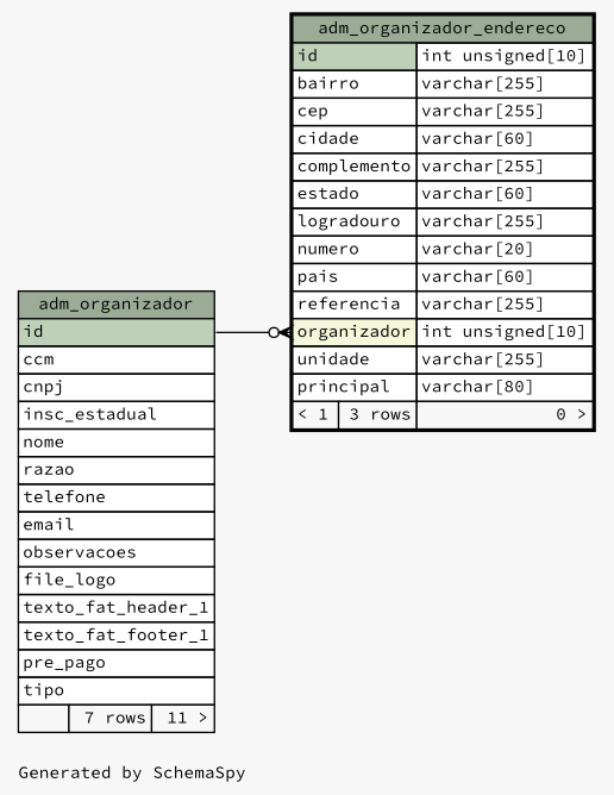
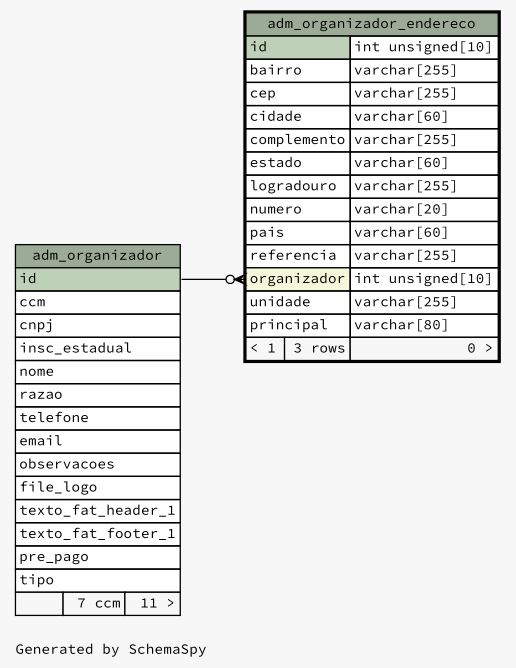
  digraph {
    bgcolor="#f7f7f7"
    fontname="Source Code Pro"
    fontsize=11
    label="\nGenerated by SchemaSpy"
    labeljust=l
    nodesep=0.18
    rankdir=RL
    ranksep=0.46
    node [fontname="Source Code Pro" fontsize=11 shape=plaintext]
    n1 [label=<     <TABLE BORDER="2" CELLBORDER="1" CELLSPACING="0" BGCOLOR="#ffffff">       <TR><TD COLSPAN="3" BGCOLOR="#9bab96" ALIGN="CENTER">adm_organizador_endereco</TD></TR>       <TR><TD PORT="id" COLSPAN="2" BGCOLOR="#bed1b8" ALIGN="LEFT">id</TD><TD PORT="id.type" ALIGN="LEFT">int unsigned[10]</TD></TR>       <TR><TD PORT="bairro" COLSPAN="2" ALIGN="LEFT">bairro</TD><TD PORT="bairro.type" ALIGN="LEFT">varchar[255]</TD></TR>       <TR><TD PORT="cep" COLSPAN="2" ALIGN="LEFT">cep</TD><TD PORT="cep.type" ALIGN="LEFT">varchar[255]</TD></TR>       <TR><TD PORT="cidade" COLSPAN="2" ALIGN="LEFT">cidade</TD><TD PORT="cidade.type" ALIGN="LEFT">varchar[60]</TD></TR>       <TR><TD PORT="complemento" COLSPAN="2" ALIGN="LEFT">complemento</TD><TD PORT="complemento.type" ALIGN="LEFT">varchar[255]</TD></TR>       <TR><TD PORT="estado" COLSPAN="2" ALIGN="LEFT">estado</TD><TD PORT="estado.type" ALIGN="LEFT">varchar[60]</TD></TR>       <TR><TD PORT="logradouro" COLSPAN="2" ALIGN="LEFT">logradouro</TD><TD PORT="logradouro.type" ALIGN="LEFT">varchar[255]</TD></TR>       <TR><TD PORT="numero" COLSPAN="2" ALIGN="LEFT">numero</TD><TD PORT="numero.type" ALIGN="LEFT">varchar[20]</TD></TR>       <TR><TD PORT="pais" COLSPAN="2" ALIGN="LEFT">pais</TD><TD PORT="pais.type" ALIGN="LEFT">varchar[60]</TD></TR>       <TR><TD PORT="referencia" COLSPAN="2" ALIGN="LEFT">referencia</TD><TD PORT="referencia.type" ALIGN="LEFT">varchar[255]</TD></TR>       <TR><TD PORT="organizador" COLSPAN="2" BGCOLOR="#f4f7da" ALIGN="LEFT">organizador</TD><TD PORT="organizador.type" ALIGN="LEFT">int unsigned[10]</TD></TR>       <TR><TD PORT="unidade" COLSPAN="2" ALIGN="LEFT">unidade</TD><TD PORT="unidade.type" ALIGN="LEFT">varchar[255]</TD></TR>       <TR><TD PORT="principal" COLSPAN="2" ALIGN="LEFT">principal</TD><TD PORT="principal.type" ALIGN="LEFT">varchar[80]</TD></TR>       <TR><TD ALIGN="LEFT" BGCOLOR="#f7f7f7">&lt; 1</TD><TD ALIGN="RIGHT" BGCOLOR="#f7f7f7">3 rows</TD><TD ALIGN="RIGHT" BGCOLOR="#f7f7f7">0 &gt;</TD></TR>     </TABLE>>]
-   n2 [label=<     <TABLE BORDER="0" CELLBORDER="1" CELLSPACING="0" BGCOLOR="#ffffff">       <TR><TD COLSPAN="3" BGCOLOR="#9bab96" ALIGN="CENTER">adm_organizador</TD></TR>       <TR><TD PORT="id" COLSPAN="3" BGCOLOR="#bed1b8" ALIGN="LEFT">id</TD></TR>       <TR><TD PORT="ccm" COLSPAN="3" ALIGN="LEFT">ccm</TD></TR>       <TR><TD PORT="cnpj" COLSPAN="3" ALIGN="LEFT">cnpj</TD></TR>       <TR><TD PORT="insc_estadual" COLSPAN="3" ALIGN="LEFT">insc_estadual</TD></TR>       <TR><TD PORT="nome" COLSPAN="3" ALIGN="LEFT">nome</TD></TR>       <TR><TD PORT="razao" COLSPAN="3" ALIGN="LEFT">razao</TD></TR>       <TR><TD PORT="telefone" COLSPAN="3" ALIGN="LEFT">telefone</TD></TR>       <TR><TD PORT="email" COLSPAN="3" ALIGN="LEFT">email</TD></TR>       <TR><TD PORT="observacoes" COLSPAN="3" ALIGN="LEFT">observacoes</TD></TR>       <TR><TD PORT="file_logo" COLSPAN="3" ALIGN="LEFT">file_logo</TD></TR>       <TR><TD PORT="texto_fat_header_1" COLSPAN="3" ALIGN="LEFT">texto_fat_header_1</TD></TR>       <TR><TD PORT="texto_fat_footer_1" COLSPAN="3" ALIGN="LEFT">texto_fat_footer_1</TD></TR>       <TR><TD PORT="pre_pago" COLSPAN="3" ALIGN="LEFT">pre_pago</TD></TR>       <TR><TD PORT="tipo" COLSPAN="3" ALIGN="LEFT">tipo</TD></TR>       <TR><TD ALIGN="LEFT" BGCOLOR="#f7f7f7">  </TD><TD ALIGN="RIGHT" BGCOLOR="#f7f7f7">7 rows</TD><TD ALIGN="RIGHT" BGCOLOR="#f7f7f7">11 &gt;</TD></TR>     </TABLE>>]
+   n2 [label=<     <TABLE BORDER="0" CELLBORDER="1" CELLSPACING="0" BGCOLOR="#ffffff">       <TR><TD COLSPAN="3" BGCOLOR="#9bab96" ALIGN="CENTER">adm_organizador</TD></TR>       <TR><TD PORT="id" COLSPAN="3" BGCOLOR="#bed1b8" ALIGN="LEFT">id</TD></TR>       <TR><TD PORT="ccm" COLSPAN="3" ALIGN="LEFT">ccm</TD></TR>       <TR><TD PORT="cnpj" COLSPAN="3" ALIGN="LEFT">cnpj</TD></TR>       <TR><TD PORT="insc_estadual" COLSPAN="3" ALIGN="LEFT">insc_estadual</TD></TR>       <TR><TD PORT="nome" COLSPAN="3" ALIGN="LEFT">nome</TD></TR>       <TR><TD PORT="razao" COLSPAN="3" ALIGN="LEFT">razao</TD></TR>       <TR><TD PORT="telefone" COLSPAN="3" ALIGN="LEFT">telefone</TD></TR>       <TR><TD PORT="email" COLSPAN="3" ALIGN="LEFT">email</TD></TR>       <TR><TD PORT="observacoes" COLSPAN="3" ALIGN="LEFT">observacoes</TD></TR>       <TR><TD PORT="file_logo" COLSPAN="3" ALIGN="LEFT">file_logo</TD></TR>       <TR><TD PORT="texto_fat_header_1" COLSPAN="3" ALIGN="LEFT">texto_fat_header_1</TD></TR>       <TR><TD PORT="texto_fat_footer_1" COLSPAN="3" ALIGN="LEFT">texto_fat_footer_1</TD></TR>       <TR><TD PORT="pre_pago" COLSPAN="3" ALIGN="LEFT">pre_pago</TD></TR>       <TR><TD PORT="tipo" COLSPAN="3" ALIGN="LEFT">tipo</TD></TR>       <TR><TD ALIGN="LEFT" BGCOLOR="#f7f7f7">  </TD><TD ALIGN="RIGHT" BGCOLOR="#f7f7f7">7 ccm</TD><TD ALIGN="RIGHT" BGCOLOR="#f7f7f7">11 &gt;</TD></TR>     </TABLE>>]
    n1 -> n2 [arrowhead=none arrowsize=0.8 arrowtail=crowodot dir=back headport="id:e" tailport="organizador:w" fontname="Source Code Pro"]
  }
